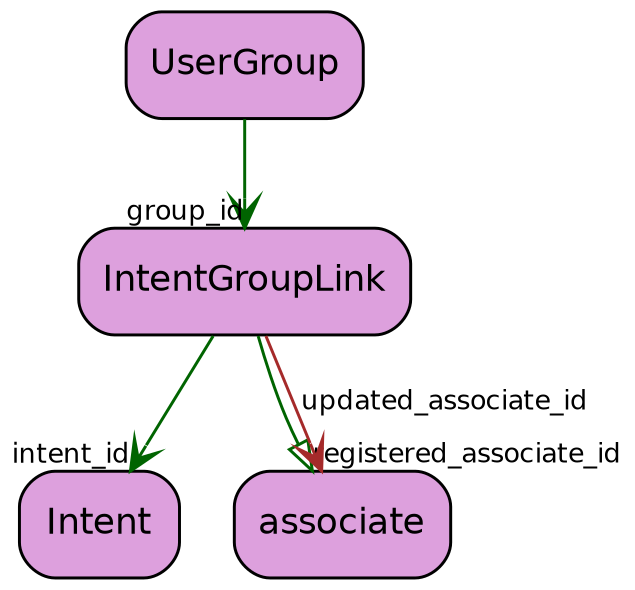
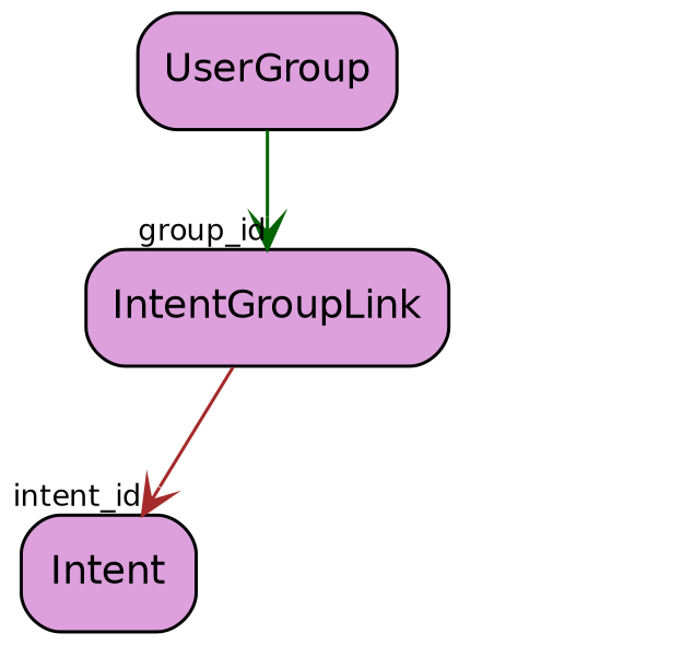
  digraph {
    node [fillcolor=plum fontname=Helvetica fontsize=12 shape=box style="rounded, filled,filled"]
    edge [arrowhead=vee color=brown fontname=Helvetica fontsize=9]
    IntentGroupLink
    Intent
-   associate
    UserGroup
-   IntentGroupLink -> Intent [color=darkgreen headlabel=intent_id]
-   IntentGroupLink -> associate [arrowhead=onormal color=darkgreen headlabel=registered_associate_id]
-   IntentGroupLink -> associate [label=updated_associate_id]
+   IntentGroupLink -> Intent [headlabel=intent_id]
    UserGroup -> IntentGroupLink [color=darkgreen headlabel=group_id]
  }
